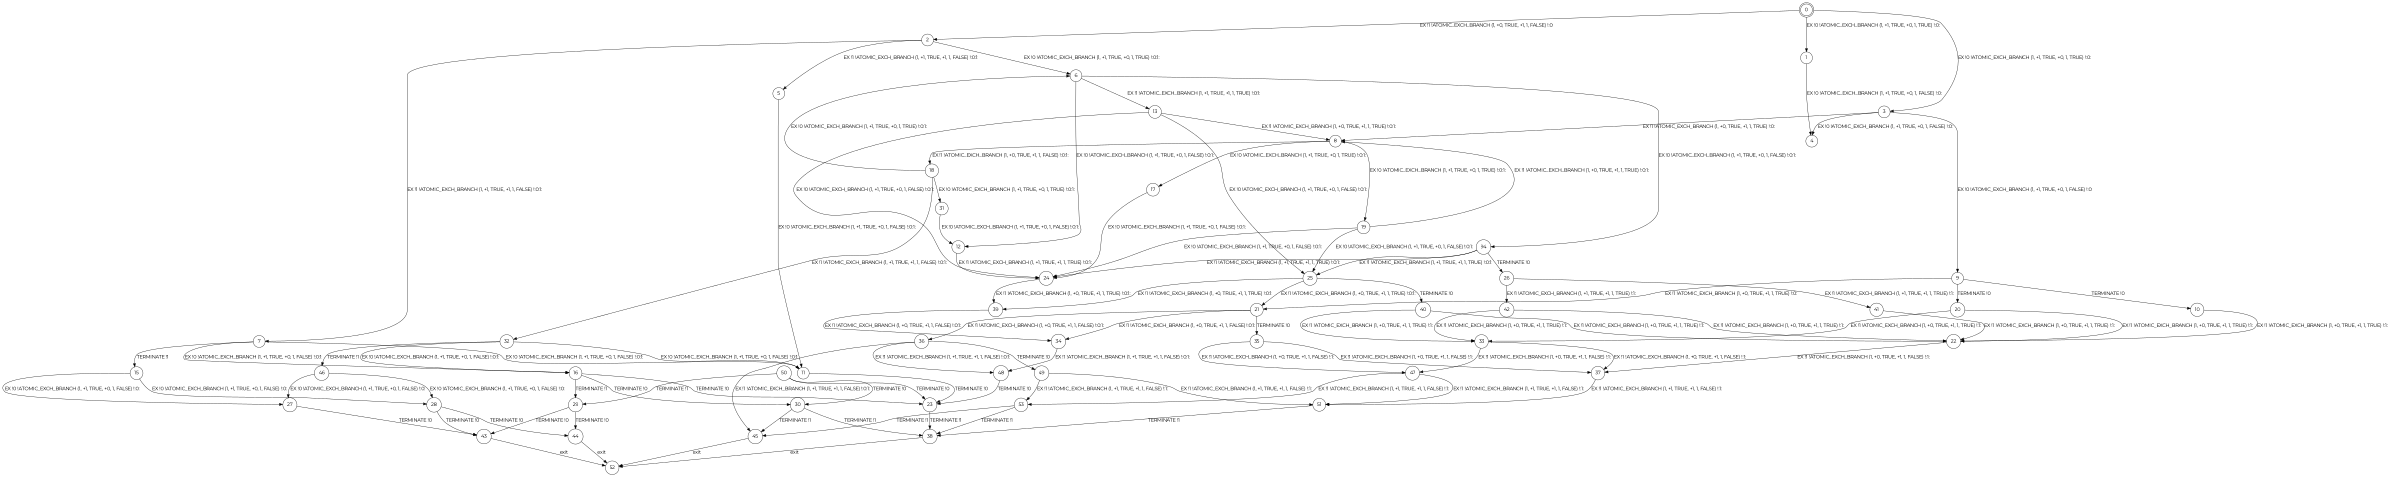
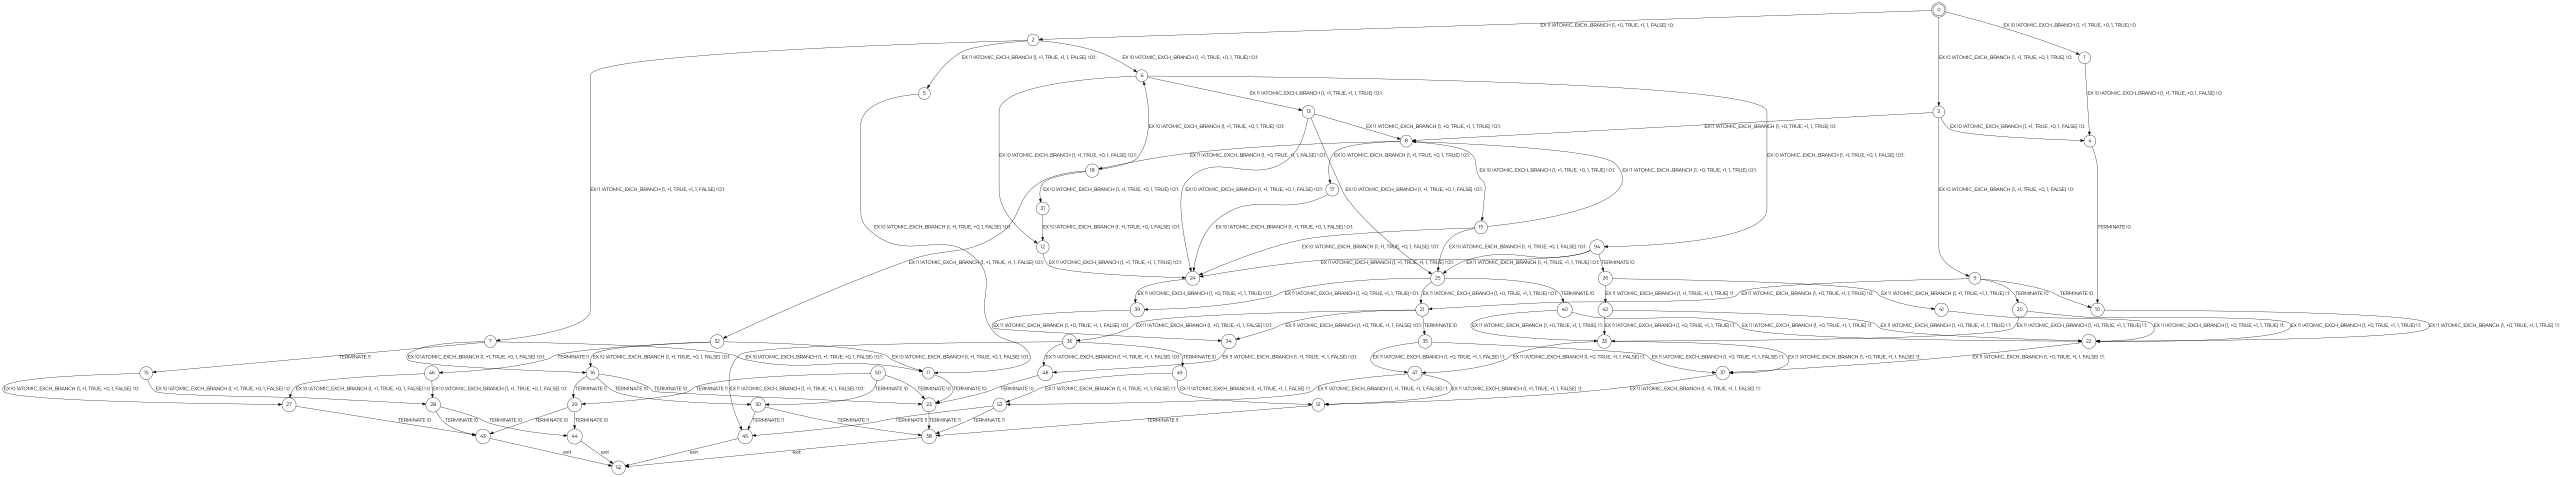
  digraph {
    fontname=Montserrat
    node [fontname=Montserrat shape=circle]
    edge [fontname=Montserrat]
    0 [peripheries=2]
    1
    2
    3
    4
    5
    6
    7
    8
    9
    10
    11
    12
    13
    n15 [label=94]
    15
    16
    17
    18
    19
    20
    21
    22
    23
    24
    25
    26
    27
    28
    29
    30
    31
    32
    33
    34
    35
    36
    37
    38
    39
    40
    41
    42
    43
    44
    45
    46
    47
    48
    49
    51
    52
    53
    50
    0 -> 1 [label="EX !0 !ATOMIC_EXCH_BRANCH (1, +1, TRUE, +0, 1, TRUE) !:0:"]
    0 -> 2 [label="EX !1 !ATOMIC_EXCH_BRANCH (1, +0, TRUE, +1, 1, FALSE) !:0:"]
    0 -> 3 [label="EX !0 !ATOMIC_EXCH_BRANCH (1, +1, TRUE, +0, 1, TRUE) !:0:"]
    1 -> 4 [label="EX !0 !ATOMIC_EXCH_BRANCH (1, +1, TRUE, +0, 1, FALSE) !:0:"]
    2 -> 5 [label="EX !1 !ATOMIC_EXCH_BRANCH (1, +1, TRUE, +1, 1, FALSE) !:0:1:"]
    2 -> 6 [label="EX !0 !ATOMIC_EXCH_BRANCH (1, +1, TRUE, +0, 1, TRUE) !:0:1:"]
    2 -> 7 [label="EX !1 !ATOMIC_EXCH_BRANCH (1, +1, TRUE, +1, 1, FALSE) !:0:1:"]
    3 -> 4 [label="EX !0 !ATOMIC_EXCH_BRANCH (1, +1, TRUE, +0, 1, FALSE) !:0:"]
    3 -> 8 [label="EX !1 !ATOMIC_EXCH_BRANCH (1, +0, TRUE, +1, 1, TRUE) !:0:"]
    3 -> 9 [label="EX !0 !ATOMIC_EXCH_BRANCH (1, +1, TRUE, +0, 1, FALSE) !:0:"]
+   4 -> 10 [label="TERMINATE !0"]
    5 -> 11 [label="EX !0 !ATOMIC_EXCH_BRANCH (1, +1, TRUE, +0, 1, FALSE) !:0:1:"]
    6 -> 12 [label="EX !0 !ATOMIC_EXCH_BRANCH (1, +1, TRUE, +0, 1, FALSE) !:0:1:"]
    6 -> 13 [label="EX !1 !ATOMIC_EXCH_BRANCH (1, +1, TRUE, +1, 1, TRUE) !:0:1:"]
    6 -> n15 [label="EX !0 !ATOMIC_EXCH_BRANCH (1, +1, TRUE, +0, 1, FALSE) !:0:1:"]
    7 -> 11 [label="EX !0 !ATOMIC_EXCH_BRANCH (1, +1, TRUE, +0, 1, FALSE) !:0:1:"]
    7 -> 15 [label="TERMINATE !1"]
    7 -> 16 [label="EX !0 !ATOMIC_EXCH_BRANCH (1, +1, TRUE, +0, 1, FALSE) !:0:1:"]
    8 -> 17 [label="EX !0 !ATOMIC_EXCH_BRANCH (1, +1, TRUE, +0, 1, TRUE) !:0:1:"]
    8 -> 18 [label="EX !1 !ATOMIC_EXCH_BRANCH (1, +0, TRUE, +1, 1, FALSE) !:0:1:"]
    8 -> 19 [label="EX !0 !ATOMIC_EXCH_BRANCH (1, +1, TRUE, +0, 1, TRUE) !:0:1:"]
    9 -> 10 [label="TERMINATE !0"]
    9 -> 20 [label="TERMINATE !0"]
    9 -> 21 [label="EX !1 !ATOMIC_EXCH_BRANCH (1, +0, TRUE, +1, 1, TRUE) !:0:"]
    10 -> 22 [label="EX !1 !ATOMIC_EXCH_BRANCH (1, +0, TRUE, +1, 1, TRUE) !:1:"]
    11 -> 23 [label="TERMINATE !0"]
    12 -> 24 [label="EX !1 !ATOMIC_EXCH_BRANCH (1, +1, TRUE, +1, 1, TRUE) !:0:1:"]
    13 -> 8 [label="EX !1 !ATOMIC_EXCH_BRANCH (1, +0, TRUE, +1, 1, TRUE) !:0:1:"]
    13 -> 24 [label="EX !0 !ATOMIC_EXCH_BRANCH (1, +1, TRUE, +0, 1, FALSE) !:0:1:"]
    13 -> 25 [label="EX !0 !ATOMIC_EXCH_BRANCH (1, +1, TRUE, +0, 1, FALSE) !:0:1:"]
    n15 -> 24 [label="EX !1 !ATOMIC_EXCH_BRANCH (1, +1, TRUE, +1, 1, TRUE) !:0:1:"]
    n15 -> 25 [label="EX !1 !ATOMIC_EXCH_BRANCH (1, +1, TRUE, +1, 1, TRUE) !:0:1:"]
    n15 -> 26 [label="TERMINATE !0"]
    15 -> 27 [label="EX !0 !ATOMIC_EXCH_BRANCH (1, +1, TRUE, +0, 1, FALSE) !:0:"]
    15 -> 28 [label="EX !0 !ATOMIC_EXCH_BRANCH (1, +1, TRUE, +0, 1, FALSE) !:0:"]
    16 -> 23 [label="TERMINATE !0"]
    16 -> 29 [label="TERMINATE !1"]
    16 -> 30 [label="TERMINATE !0"]
    17 -> 24 [label="EX !0 !ATOMIC_EXCH_BRANCH (1, +1, TRUE, +0, 1, FALSE) !:0:1:"]
    18 -> 6 [label="EX !0 !ATOMIC_EXCH_BRANCH (1, +1, TRUE, +0, 1, TRUE) !:0:1:"]
    18 -> 31 [label="EX !0 !ATOMIC_EXCH_BRANCH (1, +1, TRUE, +0, 1, TRUE) !:0:1:"]
    18 -> 32 [label="EX !1 !ATOMIC_EXCH_BRANCH (1, +1, TRUE, +1, 1, FALSE) !:0:1:"]
    19 -> 8 [label="EX !1 !ATOMIC_EXCH_BRANCH (1, +0, TRUE, +1, 1, TRUE) !:0:1:"]
    19 -> 24 [label="EX !0 !ATOMIC_EXCH_BRANCH (1, +1, TRUE, +0, 1, FALSE) !:0:1:"]
    19 -> 25 [label="EX !0 !ATOMIC_EXCH_BRANCH (1, +1, TRUE, +0, 1, FALSE) !:0:1:"]
    20 -> 22 [label="EX !1 !ATOMIC_EXCH_BRANCH (1, +0, TRUE, +1, 1, TRUE) !:1:"]
    20 -> 33 [label="EX !1 !ATOMIC_EXCH_BRANCH (1, +0, TRUE, +1, 1, TRUE) !:1:"]
    21 -> 34 [label="EX !1 !ATOMIC_EXCH_BRANCH (1, +0, TRUE, +1, 1, FALSE) !:0:1:"]
    21 -> 35 [label="TERMINATE !0"]
    21 -> 36 [label="EX !1 !ATOMIC_EXCH_BRANCH (1, +0, TRUE, +1, 1, FALSE) !:0:1:"]
    22 -> 37 [label="EX !1 !ATOMIC_EXCH_BRANCH (1, +0, TRUE, +1, 1, FALSE) !:1:"]
    23 -> 38 [label="TERMINATE !1"]
    24 -> 39 [label="EX !1 !ATOMIC_EXCH_BRANCH (1, +0, TRUE, +1, 1, TRUE) !:0:1:"]
    25 -> 21 [label="EX !1 !ATOMIC_EXCH_BRANCH (1, +0, TRUE, +1, 1, TRUE) !:0:1:"]
    25 -> 39 [label="EX !1 !ATOMIC_EXCH_BRANCH (1, +0, TRUE, +1, 1, TRUE) !:0:1:"]
    25 -> 40 [label="TERMINATE !0"]
    26 -> 41 [label="EX !1 !ATOMIC_EXCH_BRANCH (1, +1, TRUE, +1, 1, TRUE) !:1:"]
    26 -> 42 [label="EX !1 !ATOMIC_EXCH_BRANCH (1, +1, TRUE, +1, 1, TRUE) !:1:"]
    27 -> 43 [label="TERMINATE !0"]
    28 -> 43 [label="TERMINATE !0"]
    28 -> 44 [label="TERMINATE !0"]
    29 -> 43 [label="TERMINATE !0"]
    29 -> 44 [label="TERMINATE !0"]
    30 -> 38 [label="TERMINATE !1"]
    30 -> 45 [label="TERMINATE !1"]
    31 -> 12 [label="EX !0 !ATOMIC_EXCH_BRANCH (1, +1, TRUE, +0, 1, FALSE) !:0:1:"]
    32 -> 11 [label="EX !0 !ATOMIC_EXCH_BRANCH (1, +1, TRUE, +0, 1, FALSE) !:0:1:"]
    32 -> 16 [label="EX !0 !ATOMIC_EXCH_BRANCH (1, +1, TRUE, +0, 1, FALSE) !:0:1:"]
    32 -> 46 [label="TERMINATE !1"]
    33 -> 37 [label="EX !1 !ATOMIC_EXCH_BRANCH (1, +0, TRUE, +1, 1, FALSE) !:1:"]
    33 -> 47 [label="EX !1 !ATOMIC_EXCH_BRANCH (1, +0, TRUE, +1, 1, FALSE) !:1:"]
    34 -> 48 [label="EX !1 !ATOMIC_EXCH_BRANCH (1, +1, TRUE, +1, 1, FALSE) !:0:1:"]
    35 -> 37 [label="EX !1 !ATOMIC_EXCH_BRANCH (1, +0, TRUE, +1, 1, FALSE) !:1:"]
    35 -> 47 [label="EX !1 !ATOMIC_EXCH_BRANCH (1, +0, TRUE, +1, 1, FALSE) !:1:"]
    36 -> 45 [label="EX !1 !ATOMIC_EXCH_BRANCH (1, +1, TRUE, +1, 1, FALSE) !:0:1:"]
    36 -> 48 [label="EX !1 !ATOMIC_EXCH_BRANCH (1, +1, TRUE, +1, 1, FALSE) !:0:1:"]
    36 -> 49 [label="TERMINATE !0"]
    37 -> 51 [label="EX !1 !ATOMIC_EXCH_BRANCH (1, +1, TRUE, +1, 1, FALSE) !:1:"]
    38 -> 52 [label=exit]
    39 -> 34 [label="EX !1 !ATOMIC_EXCH_BRANCH (1, +0, TRUE, +1, 1, FALSE) !:0:1:"]
    40 -> 22 [label="EX !1 !ATOMIC_EXCH_BRANCH (1, +0, TRUE, +1, 1, TRUE) !:1:"]
    40 -> 33 [label="EX !1 !ATOMIC_EXCH_BRANCH (1, +0, TRUE, +1, 1, TRUE) !:1:"]
    41 -> 22 [label="EX !1 !ATOMIC_EXCH_BRANCH (1, +0, TRUE, +1, 1, TRUE) !:1:"]
    42 -> 22 [label="EX !1 !ATOMIC_EXCH_BRANCH (1, +0, TRUE, +1, 1, TRUE) !:1:"]
    42 -> 33 [label="EX !1 !ATOMIC_EXCH_BRANCH (1, +0, TRUE, +1, 1, TRUE) !:1:"]
    43 -> 52 [label=exit]
    44 -> 52 [label=exit]
    45 -> 52 [label=exit]
    46 -> 27 [label="EX !0 !ATOMIC_EXCH_BRANCH (1, +1, TRUE, +0, 1, FALSE) !:0:"]
    46 -> 28 [label="EX !0 !ATOMIC_EXCH_BRANCH (1, +1, TRUE, +0, 1, FALSE) !:0:"]
    47 -> 51 [label="EX !1 !ATOMIC_EXCH_BRANCH (1, +1, TRUE, +1, 1, FALSE) !:1:"]
    47 -> 53 [label="EX !1 !ATOMIC_EXCH_BRANCH (1, +1, TRUE, +1, 1, FALSE) !:1:"]
    48 -> 23 [label="TERMINATE !0"]
    49 -> 51 [label="EX !1 !ATOMIC_EXCH_BRANCH (1, +1, TRUE, +1, 1, FALSE) !:1:"]
    49 -> 53 [label="EX !1 !ATOMIC_EXCH_BRANCH (1, +1, TRUE, +1, 1, FALSE) !:1:"]
    51 -> 38 [label="TERMINATE !1"]
    53 -> 38 [label="TERMINATE !1"]
    53 -> 45 [label="TERMINATE !1"]
    50 -> 23 [label="TERMINATE !0"]
    50 -> 29 [label="TERMINATE !1"]
    50 -> 30 [label="TERMINATE !0"]
  }
